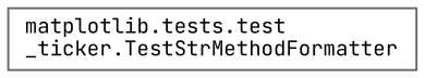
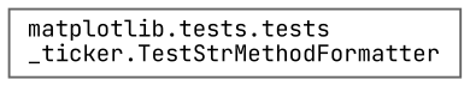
  digraph {
    rankdir=LR
    fontname="JetBrains Mono"
-   n1 [color=grey40 fillcolor=white fontname="JetBrains Mono" fontsize=10 height=0.2 label="matplotlib.tests.test\l_ticker.TestStrMethodFormatter" shape=box style=filled width=0.4]
+   n1 [color=grey40 fillcolor=white fontname="JetBrains Mono" fontsize=10 height=0.2 label="matplotlib.tests.tests\l_ticker.TestStrMethodFormatter" shape=box style=filled width=0.4]
  }
